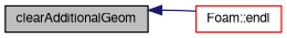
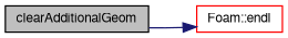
  digraph {
    rankdir=LR
    node [fontname=FreeSans fontsize=10 shape=record]
    n1 [color=black fillcolor=grey75 fontcolor=black height=0.2 label=clearAdditionalGeom style=filled width=0.4]
    n2 [color=red height=0.2 label="Foam::endl" width=0.4]
-   n2 -> n1 [color=midnightblue fontname=FreeSans fontsize=10 labelfontname=FreeSans labelfontsize=10 style=solid]
+   n1 -> n2 [color=midnightblue fontname=FreeSans fontsize=10 labelfontname=FreeSans labelfontsize=10 style=solid]
  }
